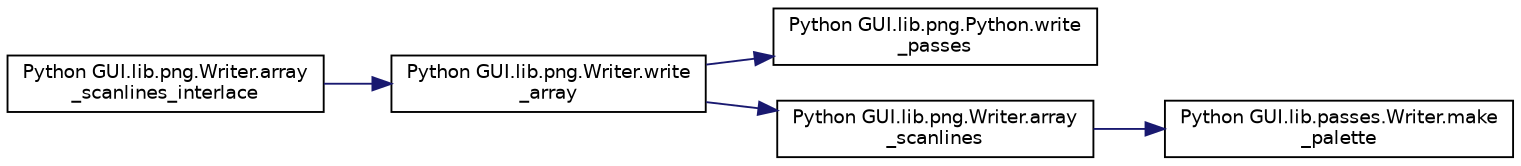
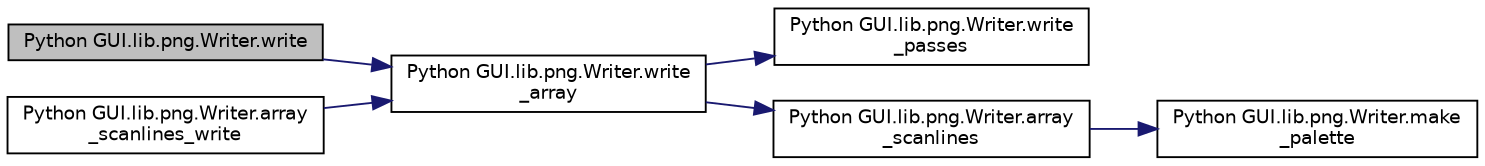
  digraph {
    rankdir=LR
    node [color=black fillcolor=white fontname=Helvetica fontsize=10 shape=record style=filled]
    edge [color=midnightblue fontname=Helvetica fontsize=10 labelfontname=Helvetica labelfontsize=10 style=solid]
+   n1 [fillcolor=grey75 fontcolor=black height=0.2 label="Python GUI.lib.png.Writer.write" width=0.4]
    n2 [height=0.2 label="Python GUI.lib.png.Writer.write\l_array" width=0.4]
-   n3 [height=0.2 label="Python GUI.lib.png.Python.write\l_passes" width=0.4]
+   n3 [height=0.2 label="Python GUI.lib.png.Writer.write\l_passes" width=0.4]
    n4 [height=0.2 label="Python GUI.lib.png.Writer.array\l_scanlines" width=0.4]
-   n5 [height=0.2 label="Python GUI.lib.png.Writer.array\l_scanlines_interlace" width=0.4]
-   n6 [height=0.2 label="Python GUI.lib.passes.Writer.make\l_palette" width=0.4]
+   n5 [height=0.2 label="Python GUI.lib.png.Writer.array\l_scanlines_write" width=0.4]
+   n6 [height=0.2 label="Python GUI.lib.png.Writer.make\l_palette" width=0.4]
+   n1 -> n2
    n2 -> n3
    n2 -> n4
    n4 -> n6
    n5 -> n2
  }
